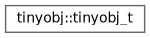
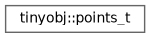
  digraph {
    rankdir=LR
-   n1 [color=grey40 fillcolor=white fontname=Helvetica fontsize=10 height=0.2 label="tinyobj::tinyobj_t" shape=box style=filled width=0.4]
+   n1 [color=grey40 fillcolor=white fontname=Helvetica fontsize=10 height=0.2 label="tinyobj::points_t" shape=box style=filled width=0.4]
  }
